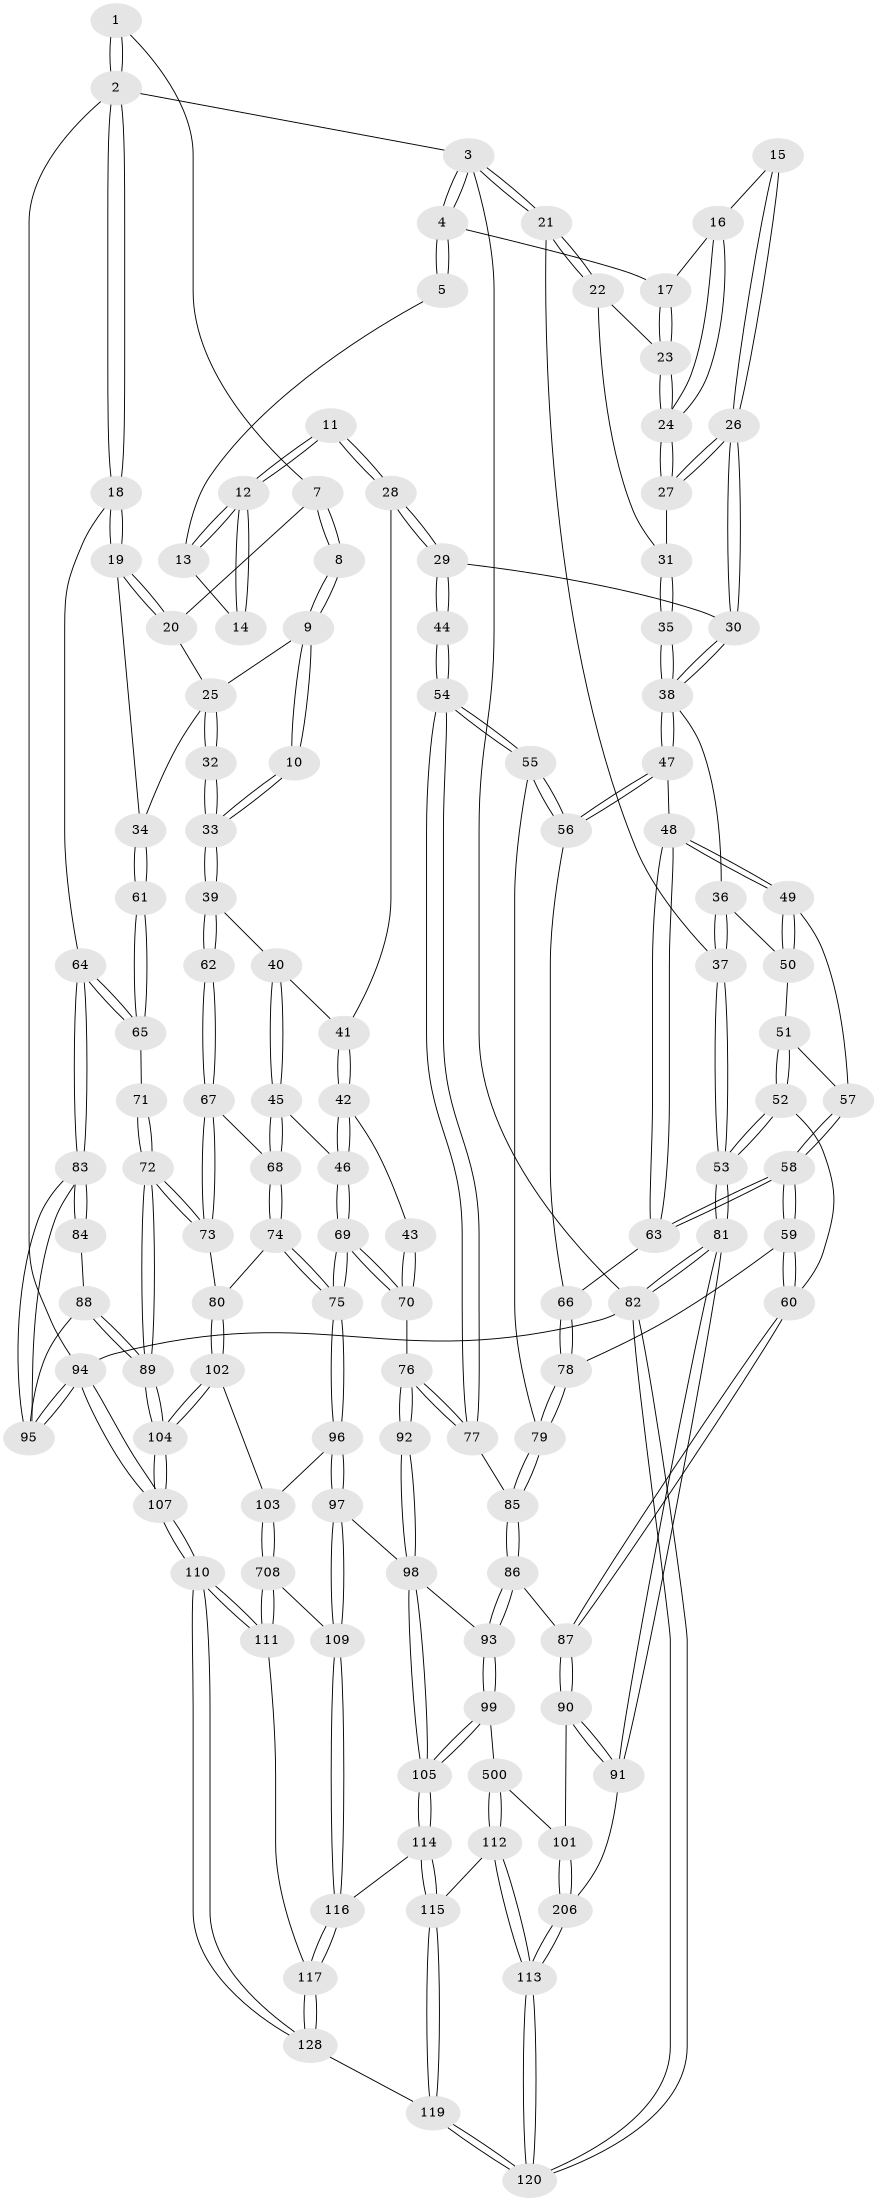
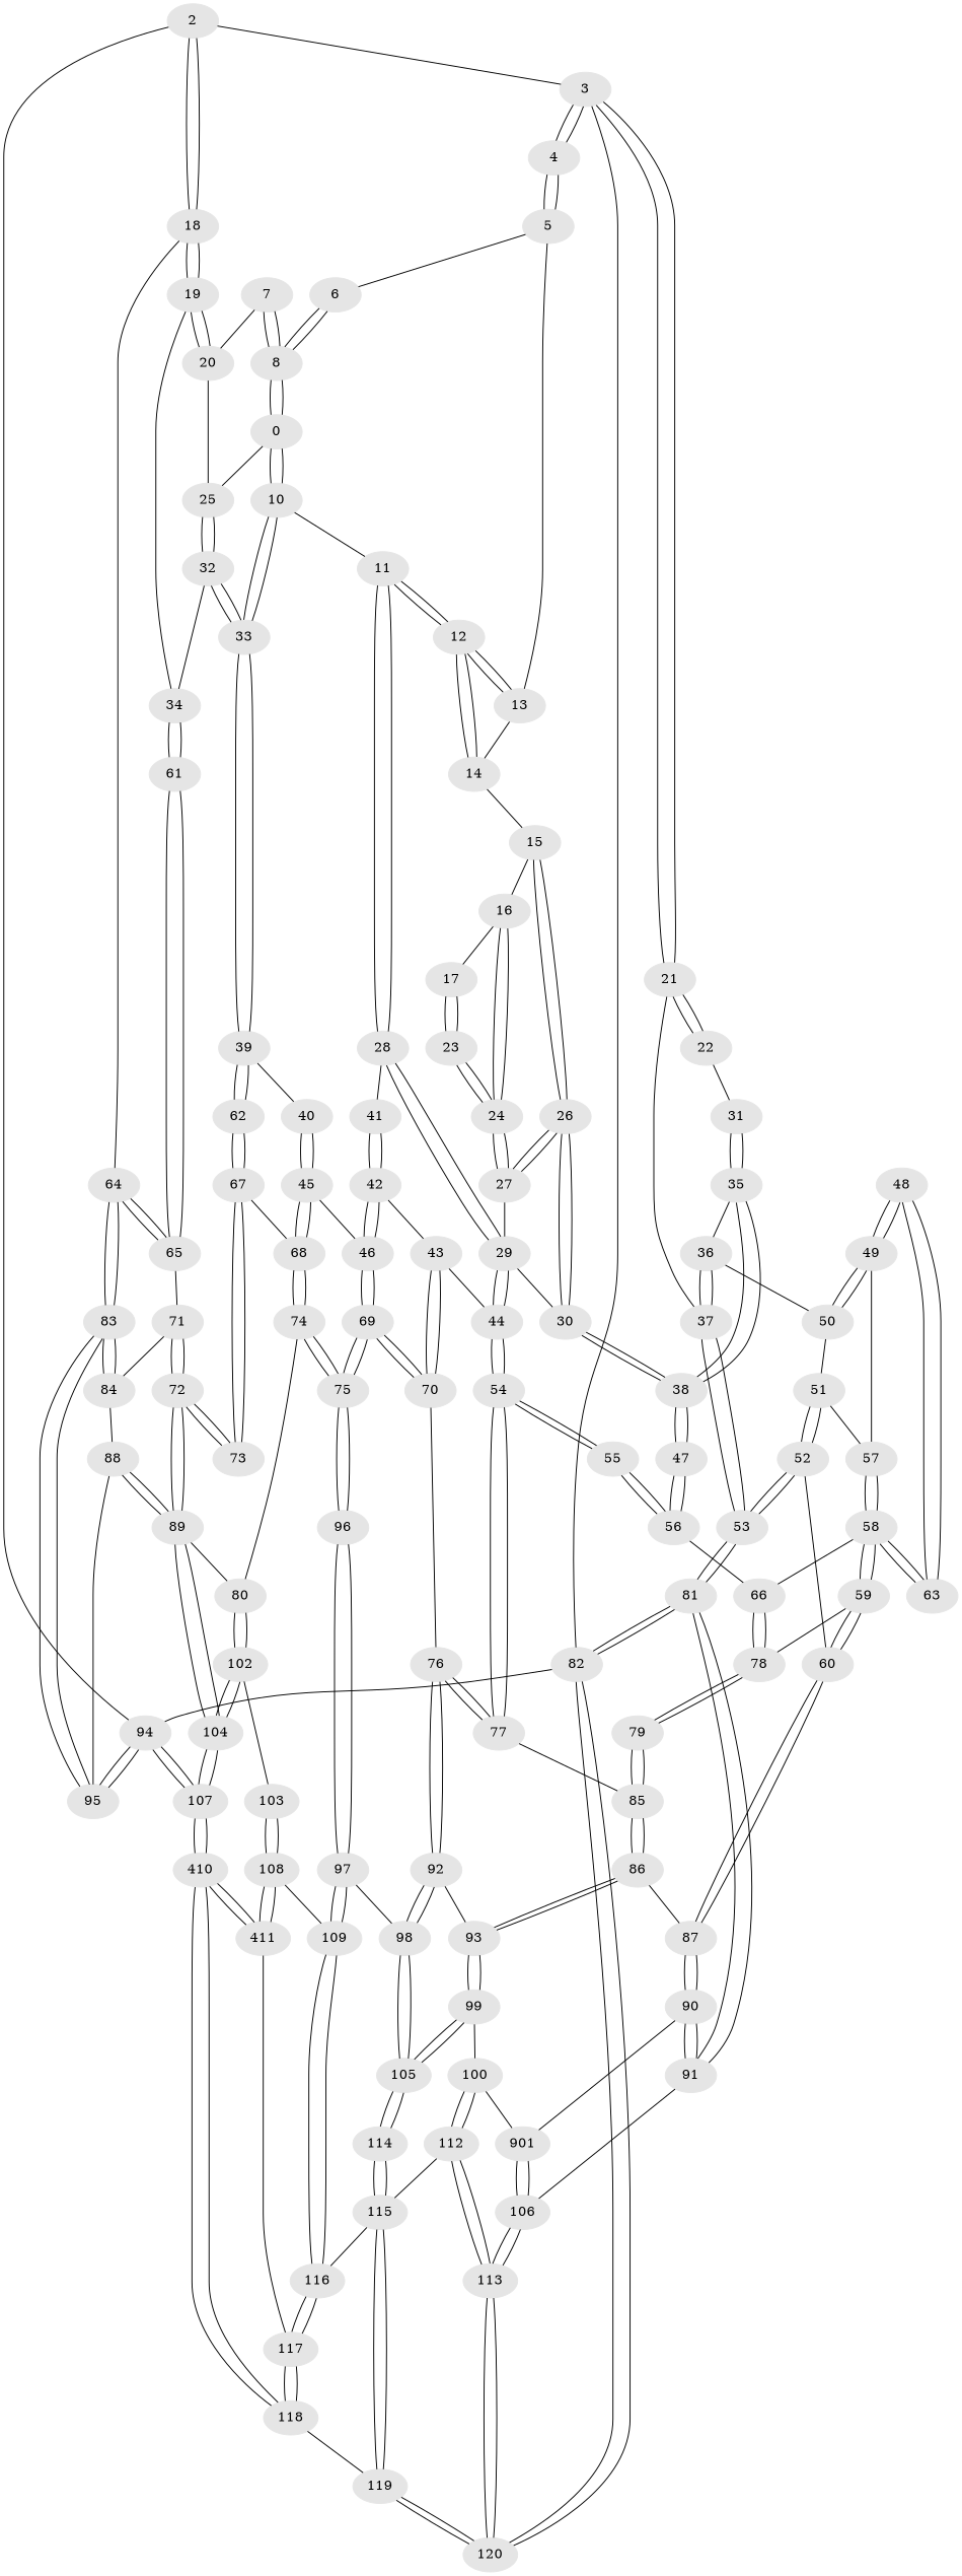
  graph {
    node [color=gray90 style=filled]
-   1
    2
    7
    3
    18
    94
    8
    20
    4
    21
    82
    19
    64
    95
    107
    5
    17
    22
    37
    120
+   6
    13
    23
    14
-   9
+   9 [label=0]
    25
    10
    11
    33
    32
    12
    28
    39
    29
    41
    15
    16
    26
    24
    27
    30
    34
    65
    83
    61
    31
    53
    35
    38
    44
    42
    54
    47
    36
    40
    62
    50
    51
    81
    48
    56
    45
    67
    46
    68
    43
    70
    69
    76
    55
    77
    74
    75
    49
    63
    66
    57
    58
    52
    60
    87
    91
    79
    85
    78
    59
    90
    71
    73
    84
    72
    80
    96
    92
    89
    88
    104
    102
    97
    103
    93
    98
    86
-   106 [label=206]
+   106
    99
-   101
+   101 [label=901]
    113
    105
-   100 [label=500]
-   110
+   100
+   110 [label=410]
    109
-   108 [label=708]
+   108
    116
    114
    112
    115
-   111
-   118 [label=128]
+   111 [label=411]
+   118
    117
    119
-   1 -- 2
-   1 -- 2
-   1 -- 7
    2 -- 3
    2 -- 18
    2 -- 18
    2 -- 94
    7 -- 8
    7 -- 8
    7 -- 20
    3 -- 4
    3 -- 4
    3 -- 21
    3 -- 21
    3 -- 82
    18 -- 19
    18 -- 19
    18 -- 64
    94 -- 95
    94 -- 95
    94 -- 107
    94 -- 107
    8 -- 9
    8 -- 9
    20 -- 25
    4 -- 5
    4 -- 5
-   4 -- 17
    21 -- 22
    21 -- 22
    21 -- 37
    82 -- 94
    82 -- 120
    82 -- 120
    19 -- 20
    19 -- 20
    19 -- 34
    64 -- 65
    64 -- 65
    64 -- 83
    64 -- 83
    107 -- 110
    107 -- 110
+   5 -- 6
    5 -- 13
    17 -- 23
    17 -- 23
-   22 -- 23
    22 -- 31
    37 -- 53
    37 -- 53
+   6 -- 8
+   6 -- 8
    13 -- 14
    23 -- 24
    23 -- 24
+   14 -- 15
    9 -- 25
    9 -- 10
    9 -- 10
    25 -- 32
    25 -- 32
+   10 -- 11
    10 -- 33
    10 -- 33
    11 -- 12
    11 -- 12
    11 -- 28
    11 -- 28
    33 -- 39
    33 -- 39
    32 -- 33
    32 -- 33
-   25 -- 34
+   32 -- 34
    12 -- 13
    12 -- 13
    12 -- 14
    12 -- 14
    28 -- 29
    28 -- 29
    28 -- 41
    39 -- 40
    39 -- 62
    39 -- 62
    29 -- 30
    29 -- 44
    29 -- 44
    41 -- 42
    41 -- 42
    15 -- 16
    15 -- 26
    15 -- 26
    16 -- 17
    16 -- 24
    16 -- 24
    26 -- 27
    26 -- 27
    26 -- 30
    26 -- 30
    24 -- 27
    24 -- 27
-   27 -- 31
+   27 -- 29
    30 -- 38
    30 -- 38
    34 -- 61
    34 -- 61
    65 -- 71
    83 -- 95
    83 -- 95
    83 -- 84
    83 -- 84
    61 -- 65
    61 -- 65
    31 -- 35
    31 -- 35
    53 -- 81
    53 -- 81
    35 -- 38
    35 -- 38
-   38 -- 36
+   35 -- 36
    38 -- 47
    38 -- 47
    44 -- 54
    44 -- 54
    42 -- 46
    42 -- 46
    42 -- 43
    54 -- 55
    54 -- 55
    54 -- 77
    54 -- 77
-   47 -- 48
    47 -- 56
    47 -- 56
    36 -- 37
    36 -- 37
    36 -- 50
-   40 -- 41
    40 -- 45
    40 -- 45
    62 -- 67
    62 -- 67
    50 -- 51
    51 -- 57
    51 -- 52
    51 -- 52
    81 -- 82
    81 -- 82
    81 -- 91
    81 -- 91
    48 -- 49
    48 -- 49
    48 -- 63
    48 -- 63
    56 -- 66
    45 -- 46
    45 -- 68
    45 -- 68
    67 -- 68
    67 -- 73
    67 -- 73
    46 -- 69
    46 -- 69
    68 -- 74
    68 -- 74
+   43 -- 44
    43 -- 70
    43 -- 70
    70 -- 76
    69 -- 70
    69 -- 70
    69 -- 75
    69 -- 75
    76 -- 77
    76 -- 77
    76 -- 92
    76 -- 92
    55 -- 56
    55 -- 56
-   55 -- 79
    77 -- 85
    74 -- 75
    74 -- 75
    74 -- 80
    75 -- 96
    75 -- 96
    49 -- 50
    49 -- 50
    49 -- 57
-   63 -- 66
+   58 -- 66
    66 -- 78
    66 -- 78
    57 -- 58
    57 -- 58
    58 -- 63
    58 -- 63
    58 -- 59
    58 -- 59
    52 -- 53
    52 -- 53
    52 -- 60
    60 -- 87
    60 -- 87
    87 -- 90
    87 -- 90
    91 -- 106
    79 -- 85
    79 -- 85
    85 -- 86
    85 -- 86
    78 -- 79
    78 -- 79
    59 -- 60
    59 -- 60
    59 -- 78
    90 -- 91
    90 -- 91
    90 -- 101
+   71 -- 84
    71 -- 72
    71 -- 72
-   73 -- 80
+   89 -- 80
    84 -- 88
    72 -- 73
    72 -- 73
    72 -- 89
    72 -- 89
    80 -- 102
    80 -- 102
    96 -- 97
    96 -- 97
-   96 -- 103
-   98 -- 93
+   92 -- 93
    92 -- 98
    92 -- 98
    89 -- 104
    89 -- 104
    88 -- 95
    88 -- 89
    88 -- 89
    104 -- 107
    104 -- 107
    102 -- 104
    102 -- 104
    102 -- 103
    97 -- 98
    97 -- 109
    97 -- 109
    103 -- 108
    103 -- 108
    93 -- 99
    93 -- 99
    98 -- 105
    98 -- 105
    86 -- 87
    86 -- 93
    86 -- 93
    106 -- 113
    106 -- 113
    99 -- 105
    99 -- 105
    99 -- 100
    101 -- 106
    101 -- 106
    113 -- 120
    113 -- 120
    105 -- 114
    105 -- 114
    100 -- 101
    100 -- 112
    100 -- 112
    110 -- 111
    110 -- 111
    110 -- 118
    110 -- 118
    109 -- 116
    109 -- 116
    108 -- 109
    108 -- 111
    108 -- 111
    116 -- 117
    116 -- 117
-   114 -- 116
+   115 -- 116
    114 -- 115
    114 -- 115
    112 -- 113
    112 -- 113
    112 -- 115
    115 -- 119
    115 -- 119
    111 -- 117
    118 -- 119
    117 -- 118
    117 -- 118
    119 -- 120
    119 -- 120
  }
